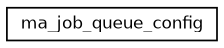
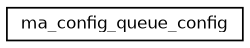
  digraph {
    rankdir=TB
-   n1 [color=black fillcolor=white fontname=Helvetica fontsize=10 height=0.2 label=ma_job_queue_config shape=record style=filled width=0.4]
+   n1 [color=black fillcolor=white fontname=Helvetica fontsize=10 height=0.2 label=ma_config_queue_config shape=record style=filled width=0.4]
  }
